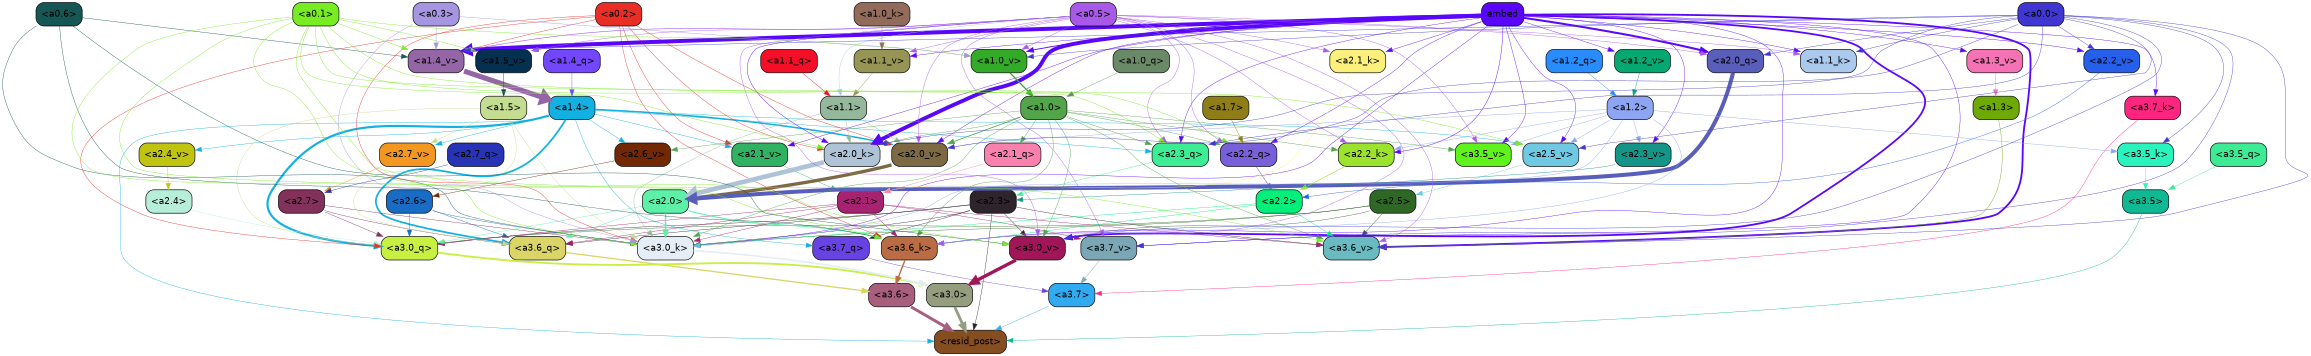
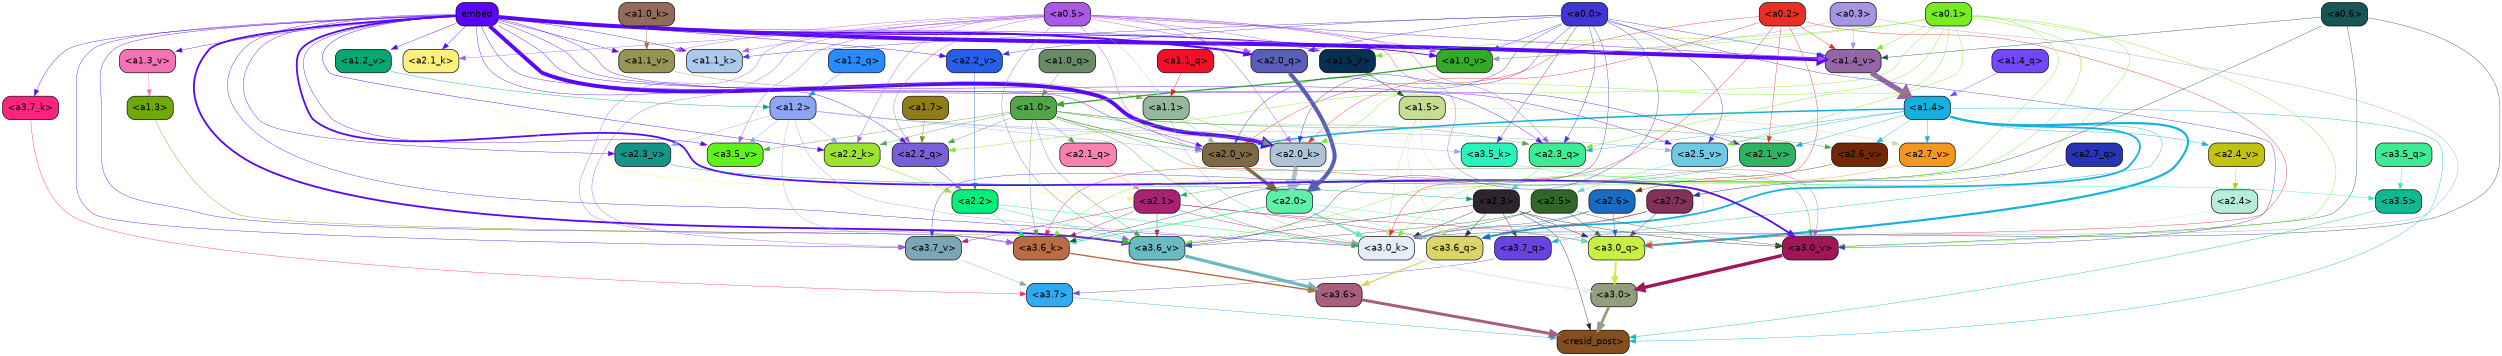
  strict digraph {
    splines=true
    node [color=black fontname=Helvetica shape=box style="filled, rounded"]
    edge [color="#5906fb" penwidth=0.6]
    "<a3.7>" [fillcolor="#30abf1"]
    "<resid_post>" [fillcolor="#854e21"]
    "<a3.6>" [fillcolor="#a85f7d"]
    "<a3.5>" [fillcolor="#10b993"]
    "<a3.0>" [fillcolor="#959d7f"]
    "<a2.3>" [fillcolor="#2e252c"]
    "<a3.7_q>" [fillcolor="#6843e3"]
    "<a3.6_q>" [fillcolor="#dbd467"]
    "<a3.0_q>" [fillcolor="#c7f043"]
    "<a3.0_k>" [fillcolor="#e5eef7"]
    "<a3.6_v>" [fillcolor="#69bac1"]
    "<a3.0_v>" [fillcolor="#a01658"]
    "<a1.4>" [fillcolor="#13b0e2"]
    "<a2.3_q>" [fillcolor="#3ded94"]
    "<a2.7_v>" [fillcolor="#f49720"]
    "<a2.6_v>" [fillcolor="#722803"]
    "<a2.5_v>" [fillcolor="#6fc9e2"]
    "<a2.4_v>" [fillcolor="#c1c311"]
    "<a2.1_v>" [fillcolor="#2fb363"]
    "<a2.0_v>" [fillcolor="#7d6943"]
    "<a2.7>" [fillcolor="#82315a"]
    "<a2.6>" [fillcolor="#196cc3"]
    "<a2.5>" [fillcolor="#2f6826"]
    "<a2.4>" [fillcolor="#b7eed9"]
    "<a2.1>" [fillcolor="#a72270"]
    "<a2.0>" [fillcolor="#5df0a8"]
    "<a3.6_k>" [fillcolor="#ba6c44"]
    "<a3.7_v>" [fillcolor="#7aa6b5"]
    "<a3.5_q>" [fillcolor="#3deb94"]
    "<a3.7_k>" [fillcolor="#fe2581"]
    "<a3.5_k>" [fillcolor="#2af4bd"]
    "<a3.5_v>" [fillcolor="#5ff31b"]
    "<a1.5>" [fillcolor="#c4dd90"]
    "<a0.2>" [fillcolor="#e92e26"]
    "<a2.0_k>" [fillcolor="#aec3d5"]
    "<a1.4_v>" [fillcolor="#9466a6"]
    embed [fillcolor="#5906fb"]
    "<a2.2_q>" [fillcolor="#7860d8"]
    "<a2.0_q>" [fillcolor="#5a5ebb"]
    "<a2.2_k>" [fillcolor="#9be32c"]
    "<a2.1_k>" [fillcolor="#fbf07b"]
    "<a2.3_v>" [fillcolor="#149588"]
    "<a2.2_v>" [fillcolor="#2660ea"]
    "<a1.1_k>" [fillcolor="#abc8ed"]
    "<a1.5_v>" [fillcolor="#053050"]
    "<a1.3_v>" [fillcolor="#f572b4"]
    "<a1.2_v>" [fillcolor="#06a871"]
    "<a1.1_v>" [fillcolor="#979556"]
    "<a1.0_v>" [fillcolor="#33ab29"]
    "<a2.2>" [fillcolor="#03ef7b"]
    "<a1.3>" [fillcolor="#6ea904"]
    "<a1.2>" [fillcolor="#8ea5f3"]
    "<a1.1>" [fillcolor="#95b89c"]
    "<a1.0>" [fillcolor="#53a54a"]
    "<a2.1_q>" [fillcolor="#fa80ad"]
    "<a0.6>" [fillcolor="#165654"]
    "<a0.5>" [fillcolor="#a859e7"]
    "<a0.1>" [fillcolor="#78ec23"]
    "<a0.0>" [fillcolor="#4037d2"]
    "<a0.3>" [fillcolor="#a695e1"]
    "<a2.7_q>" [fillcolor="#2734b6"]
    "<a1.7>" [fillcolor="#8f7e17"]
    "<a1.4_q>" [fillcolor="#7347fd"]
    "<a1.2_q>" [fillcolor="#288cfd"]
    "<a1.1_q>" [fillcolor="#f20f27"]
    "<a1.0_q>" [fillcolor="#6a8a67"]
    "<a1.0_k>" [fillcolor="#926b5a"]
    "<a3.7>" -> "<resid_post>" [color="#30abf1" penwidth=0.6239100098609924]
    "<a3.6>" -> "<resid_post>" [color="#a85f7d" penwidth=4.569062113761902]
    "<a3.5>" -> "<resid_post>" [color="#10b993"]
    "<a3.0>" -> "<resid_post>" [color="#959d7f" penwidth=4.283544182777405]
    "<a2.3>" -> "<resid_post>" [color="#2e252c"]
    "<a2.3>" -> "<a3.7_q>" [color="#2e252c"]
    "<a2.3>" -> "<a3.6_q>" [color="#2e252c"]
    "<a2.3>" -> "<a3.0_q>" [color="#2e252c"]
    "<a2.3>" -> "<a3.0_k>" [color="#2e252c"]
    "<a2.3>" -> "<a3.6_v>" [color="#2e252c"]
    "<a2.3>" -> "<a3.0_v>" [color="#2e252c"]
    "<a3.7_q>" -> "<a3.7>" [color="#6843e3"]
    "<a3.6_q>" -> "<a3.6>" [color="#dbd467" penwidth=2.03758105635643]
    "<a3.0_q>" -> "<a3.0>" [color="#c7f043" penwidth=2.8638100624084473]
    "<a3.0_k>" -> "<a3.0>" [color="#e5eef7" penwidth=2.6274144649505615]
+   "<a3.6_v>" -> "<a3.6>" [color="#69bac1" penwidth=5.002329230308533]
    "<a3.0_v>" -> "<a3.0>" [color="#a01658" penwidth=5.188832879066467]
    "<a1.4>" -> "<resid_post>" [color="#13b0e2"]
    "<a1.4>" -> "<a3.7_q>" [color="#13b0e2"]
    "<a1.4>" -> "<a3.6_q>" [color="#13b0e2" penwidth=2.6908124685287476]
    "<a1.4>" -> "<a3.0_q>" [color="#13b0e2" penwidth=3.32076895236969]
    "<a1.4>" -> "<a2.3_q>" [color="#13b0e2"]
    "<a1.4>" -> "<a2.7_v>" [color="#13b0e2"]
    "<a1.4>" -> "<a2.6_v>" [color="#13b0e2"]
    "<a1.4>" -> "<a2.5_v>" [color="#13b0e2"]
    "<a1.4>" -> "<a2.4_v>" [color="#13b0e2"]
    "<a1.4>" -> "<a2.1_v>" [color="#13b0e2"]
    "<a1.4>" -> "<a2.0_v>" [color="#13b0e2" penwidth=2.3065454959869385]
    "<a2.3_q>" -> "<a2.3>" [color="#3ded94"]
    "<a2.7_v>" -> "<a2.7>" [color="#f49720"]
    "<a2.6_v>" -> "<a2.6>" [color="#722803"]
    "<a2.5_v>" -> "<a2.5>" [color="#6fc9e2"]
    "<a2.4_v>" -> "<a2.4>" [color="#c1c311"]
    "<a2.1_v>" -> "<a2.1>" [color="#2fb363"]
    "<a2.0_v>" -> "<a2.0>" [color="#7d6943" penwidth=5.12138295173645]
    "<a2.7>" -> "<a3.6_q>" [color="#82315a"]
    "<a2.7>" -> "<a3.0_q>" [color="#82315a"]
    "<a2.7>" -> "<a3.0_k>" [color="#82315a"]
    "<a2.6>" -> "<a3.6_q>" [color="#196cc3"]
    "<a2.6>" -> "<a3.0_q>" [color="#196cc3"]
    "<a2.6>" -> "<a3.0_k>" [color="#196cc3"]
    "<a2.5>" -> "<a3.0_q>" [color="#2f6826"]
    "<a2.5>" -> "<a3.0_k>" [color="#2f6826"]
    "<a2.5>" -> "<a3.6_v>" [color="#2f6826"]
    "<a2.5>" -> "<a3.0_v>" [color="#2f6826"]
    "<a2.4>" -> "<a3.0_q>" [color="#b7eed9"]
    "<a2.1>" -> "<a3.6_q>" [color="#a72270"]
    "<a2.1>" -> "<a3.0_q>" [color="#a72270"]
    "<a2.1>" -> "<a3.0_k>" [color="#a72270"]
    "<a2.1>" -> "<a3.6_v>" [color="#a72270"]
    "<a2.1>" -> "<a3.6_k>" [color="#a72270"]
    "<a2.1>" -> "<a3.7_v>" [color="#a72270"]
    "<a2.0>" -> "<a3.6_q>" [color="#5df0a8"]
    "<a2.0>" -> "<a3.0_q>" [color="#5df0a8"]
    "<a2.0>" -> "<a3.0_k>" [color="#5df0a8" penwidth=2.182972814887762]
    "<a2.0>" -> "<a3.6_k>" [color="#5df0a8" penwidth=1.6254686117172241]
    "<a3.6_k>" -> "<a3.6>" [color="#ba6c44" penwidth=2.174198240041733]
    "<a3.7_v>" -> "<a3.7>" [color="#7aa6b5"]
    "<a3.5_q>" -> "<a3.5>" [color="#3deb94"]
    "<a3.7_k>" -> "<a3.7>" [color="#fe2581"]
    "<a3.5_k>" -> "<a3.5>" [color="#2af4bd"]
    "<a1.5>" -> "<a3.6_q>" [color="#c4dd90"]
    "<a1.5>" -> "<a3.0_q>" [color="#c4dd90"]
    "<a1.5>" -> "<a3.0_k>" [color="#c4dd90"]
    "<a1.5>" -> "<a2.7_v>" [color="#c4dd90"]
    "<a0.2>" -> "<a3.0_q>" [color="#e92e26"]
    "<a0.2>" -> "<a3.0_k>" [color="#e92e26"]
    "<a0.2>" -> "<a2.1_v>" [color="#e92e26"]
    "<a0.2>" -> "<a2.0_v>" [color="#e92e26"]
    "<a0.2>" -> "<a3.6_k>" [color="#e92e26"]
    "<a0.2>" -> "<a2.0_k>" [color="#e92e26"]
    "<a0.2>" -> "<a1.4_v>" [color="#e92e26"]
    "<a2.0_k>" -> "<a2.0>" [color="#aec3d5" penwidth=7.056803464889526]
    "<a1.4_v>" -> "<a1.4>" [color="#9466a6" penwidth=7.850657939910889]
    embed -> "<a3.0_k>"
    embed -> "<a3.6_v>" [penwidth=2.809220314025879]
    embed -> "<a3.0_v>" [penwidth=2.754121422767639]
    embed -> "<a2.3_q>"
    embed -> "<a2.5_v>"
    embed -> "<a2.1_v>"
    embed -> "<a2.0_v>"
    embed -> "<a3.6_k>"
    embed -> "<a3.7_v>"
    embed -> "<a3.7_k>"
    embed -> "<a3.5_v>"
    embed -> "<a2.0_k>" [penwidth=5.977519929409027]
    embed -> "<a1.4_v>" [penwidth=6.155339062213898]
    embed -> "<a2.2_q>"
    embed -> "<a2.0_q>" [penwidth=3.102177858352661]
    embed -> "<a2.2_k>" [penwidth=0.6805839538574219]
    embed -> "<a2.1_k>"
    embed -> "<a2.3_v>"
    embed -> "<a2.2_v>" [penwidth=0.6436443328857422]
    embed -> "<a1.1_k>"
    embed -> "<a1.5_v>"
    embed -> "<a1.3_v>"
    embed -> "<a1.2_v>"
    embed -> "<a1.1_v>"
    embed -> "<a1.0_v>" [penwidth=1.3890299797058105]
    "<a2.2_q>" -> "<a2.2>" [color="#7860d8" penwidth=0.7585353851318359]
    "<a2.0_q>" -> "<a2.0>" [color="#5a5ebb" penwidth=6.189085364341736]
    "<a2.2_k>" -> "<a2.2>" [color="#9be32c" penwidth=0.87534499168396]
    "<a2.1_k>" -> "<a2.1>" [color="#fbf07b"]
    "<a2.3_v>" -> "<a2.3>" [color="#149588"]
    "<a2.2_v>" -> "<a2.2>" [color="#2660ea"]
    "<a1.5_v>" -> "<a1.5>" [color="#053050"]
    "<a1.3_v>" -> "<a1.3>" [color="#f572b4"]
    "<a1.2_v>" -> "<a1.2>" [color="#06a871"]
    "<a1.1_v>" -> "<a1.1>" [color="#979556"]
    "<a1.0_v>" -> "<a1.0>" [color="#33ab29" penwidth=2.021620035171509]
    "<a2.2>" -> "<a3.0_k>" [color="#03ef7b" penwidth=0.6065438985824585]
    "<a2.2>" -> "<a3.6_v>" [color="#03ef7b"]
    "<a2.2>" -> "<a3.6_k>" [color="#03ef7b"]
    "<a1.3>" -> "<a3.6_v>" [color="#6ea904"]
    "<a1.2>" -> "<a3.0_k>" [color="#8ea5f3"]
    "<a1.2>" -> "<a2.5_v>" [color="#8ea5f3"]
    "<a1.2>" -> "<a2.0_v>" [color="#8ea5f3"]
    "<a1.2>" -> "<a3.6_k>" [color="#8ea5f3"]
    "<a1.2>" -> "<a3.5_k>" [color="#8ea5f3"]
    "<a1.2>" -> "<a3.5_v>" [color="#8ea5f3"]
    "<a1.2>" -> "<a2.2_k>" [color="#8ea5f3"]
    "<a1.2>" -> "<a2.3_v>" [color="#8ea5f3"]
    "<a1.1>" -> "<a3.0_k>" [color="#95b89c"]
    "<a1.1>" -> "<a2.0_v>" [color="#95b89c"]
    "<a1.1>" -> "<a2.0_k>" [color="#95b89c"]
    "<a1.0>" -> "<a3.0_k>" [color="#53a54a"]
    "<a1.0>" -> "<a3.6_v>" [color="#53a54a"]
    "<a1.0>" -> "<a3.0_v>" [color="#53a54a"]
    "<a1.0>" -> "<a2.3_q>" [color="#53a54a"]
    "<a1.0>" -> "<a2.6_v>" [color="#53a54a"]
    "<a1.0>" -> "<a2.0_v>" [color="#53a54a" penwidth=1.2192587852478027]
    "<a1.0>" -> "<a3.6_k>" [color="#53a54a"]
    "<a1.0>" -> "<a3.5_v>" [color="#53a54a"]
    "<a1.0>" -> "<a2.0_k>" [color="#53a54a"]
    "<a1.0>" -> "<a2.2_q>" [color="#53a54a"]
    "<a1.0>" -> "<a2.2_k>" [color="#53a54a"]
    "<a1.0>" -> "<a2.1_q>" [color="#53a54a"]
    "<a2.1_q>" -> "<a2.1>" [color="#fa80ad"]
    "<a0.6>" -> "<a3.0_k>" [color="#165654"]
    "<a0.6>" -> "<a3.0_v>" [color="#165654"]
    "<a0.6>" -> "<a3.6_k>" [color="#165654"]
    "<a0.6>" -> "<a1.4_v>" [color="#165654"]
    "<a0.5>" -> "<a3.6_v>" [color="#a859e7"]
    "<a0.5>" -> "<a3.0_v>" [color="#a859e7" penwidth=0.6120390892028809]
    "<a0.5>" -> "<a2.3_q>" [color="#a859e7"]
    "<a0.5>" -> "<a2.0_v>" [color="#a859e7"]
    "<a0.5>" -> "<a3.6_k>" [color="#a859e7"]
    "<a0.5>" -> "<a3.7_v>" [color="#a859e7"]
    "<a0.5>" -> "<a3.5_v>" [color="#a859e7"]
-   "<a0.5>" -> "<a2.0_k>" [penwidth=0.658348560333252]
+   "<a0.5>" -> "<a2.0_k>" [color="#a859e7" penwidth=0.658348560333252]
    "<a0.5>" -> "<a1.4_v>" [color="#a859e7" penwidth=0.9002184867858887]
    "<a0.5>" -> "<a2.2_q>" [color="#a859e7"]
    "<a0.5>" -> "<a2.0_q>" [color="#a859e7"]
    "<a0.5>" -> "<a2.2_k>" [color="#a859e7"]
    "<a0.5>" -> "<a2.1_k>" [color="#a859e7"]
    "<a0.5>" -> "<a1.1_k>" [color="#a859e7"]
    "<a0.5>" -> "<a1.5_v>" [color="#a859e7"]
    "<a0.5>" -> "<a1.1_v>" [color="#a859e7"]
    "<a0.5>" -> "<a1.0_v>" [color="#a859e7"]
    "<a0.5>" -> "<a1.1>" [color="#abc8ed"]
    "<a0.1>" -> "<a3.0_k>" [color="#78ec23"]
    "<a0.1>" -> "<a3.6_v>" [color="#78ec23"]
    "<a0.1>" -> "<a3.0_v>" [color="#78ec23"]
    "<a0.1>" -> "<a2.3_q>" [color="#78ec23"]
    "<a0.1>" -> "<a2.5_v>" [color="#78ec23"]
    "<a0.1>" -> "<a3.6_k>" [color="#78ec23"]
    "<a0.1>" -> "<a2.0_k>" [color="#78ec23"]
    "<a0.1>" -> "<a1.4_v>" [color="#78ec23"]
    "<a0.1>" -> "<a2.2_q>" [color="#78ec23"]
    "<a0.1>" -> "<a1.5_v>" [color="#78ec23"]
    "<a0.1>" -> "<a1.0_v>" [color="#78ec23"]
    "<a0.0>" -> "<a3.6_v>" [color="#4037d2"]
    "<a0.0>" -> "<a3.0_v>" [color="#4037d2"]
    "<a0.0>" -> "<a2.3_q>" [color="#4037d2"]
    "<a0.0>" -> "<a2.5_v>" [color="#4037d2"]
    "<a0.0>" -> "<a2.0_v>" [color="#4037d2"]
    "<a0.0>" -> "<a3.7_v>" [color="#4037d2"]
    "<a0.0>" -> "<a3.5_k>" [color="#4037d2"]
    "<a0.0>" -> "<a2.0_k>" [color="#4037d2"]
    "<a0.0>" -> "<a1.4_v>" [color="#4037d2"]
    "<a0.0>" -> "<a2.0_q>" [color="#4037d2"]
    "<a0.0>" -> "<a2.2_v>" [color="#4037d2"]
    "<a0.0>" -> "<a1.1_k>" [color="#4037d2"]
    "<a0.0>" -> "<a1.0_v>" [color="#4037d2"]
    "<a0.3>" -> "<a3.0_k>" [color="#a695e1"]
    "<a0.3>" -> "<a1.4_v>" [color="#a695e1"]
    "<a0.3>" -> "<a1.0_v>" [color="#a695e1"]
    "<a2.7_q>" -> "<a2.7>" [color="#2734b6"]
    "<a1.7>" -> "<a2.2_q>" [color="#8f7e17"]
    "<a1.4_q>" -> "<a1.4>" [color="#7347fd"]
    "<a1.2_q>" -> "<a1.2>" [color="#288cfd" penwidth=0.6036911010742188]
    "<a1.1_q>" -> "<a1.1>" [color="#f20f27"]
    "<a1.0_q>" -> "<a1.0>" [color="#6a8a67"]
    "<a1.0_k>" -> "<a1.1_v>" [color="#926b5a"]
  }
